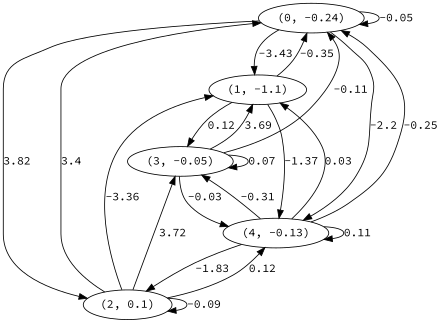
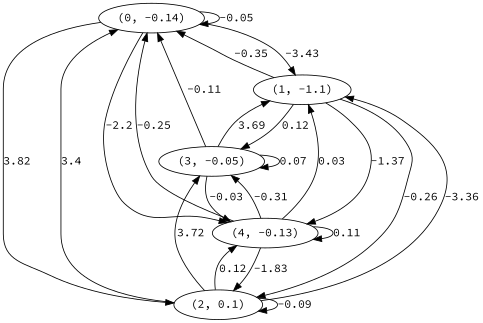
  digraph {
    fontname="Source Code Pro"
    node [fontname="Source Code Pro"]
    edge [fontname="Source Code Pro"]
-   n1 [label="(0, -0.24)"]
+   n1 [label="(0, -0.14)"]
    n2 [label="(1, -1.1)"]
    n3 [label="(2, 0.1)"]
    n4 [label="(4, -0.13)"]
    n5 [label="(3, -0.05)"]
    n1 -> n1 [label=-0.05]
    n1 -> n2 [label=-3.43]
    n1 -> n3 [label=3.82]
    n1 -> n4 [label=-2.2]
    n2 -> n1 [label=-0.35]
+   n2 -> n3 [label=-0.26]
    n2 -> n4 [label=-1.37]
    n2 -> n5 [label=0.12]
    n3 -> n1 [label=3.4]
    n3 -> n2 [label=-3.36]
    n3 -> n3 [label=-0.09]
    n3 -> n4 [label=0.12]
    n3 -> n5 [label=3.72]
    n4 -> n1 [label=-0.25]
    n4 -> n2 [label=0.03]
    n4 -> n3 [label=-1.83]
    n4 -> n4 [label=0.11]
    n4 -> n5 [label=-0.31]
    n5 -> n1 [label=-0.11]
    n5 -> n2 [label=3.69]
    n5 -> n4 [label=-0.03]
    n5 -> n5 [label=0.07]
  }
